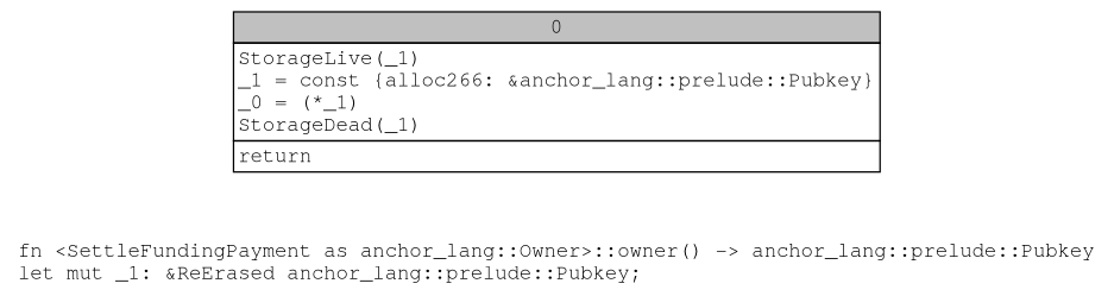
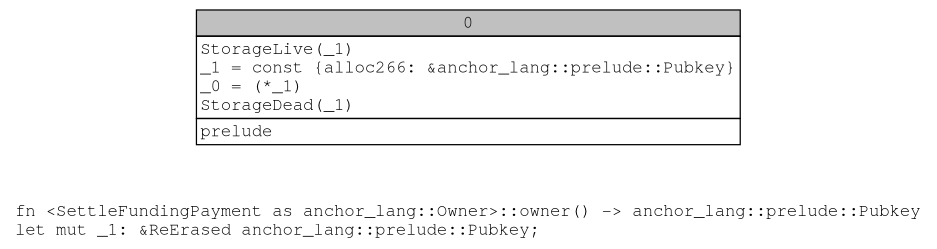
  digraph {
    fontname="Courier, monospace"
    label=<fn &lt;SettleFundingPayment as anchor_lang::Owner&gt;::owner() -&gt; anchor_lang::prelude::Pubkey<br align="left"/>let mut _1: &amp;ReErased anchor_lang::prelude::Pubkey;<br align="left"/>>
    rankdir=LR
-   n1 [fontname="Courier, monospace" label=<<table border="0" cellborder="1" cellspacing="0"><tr><td bgcolor="gray" align="center" colspan="1">0</td></tr><tr><td align="left" balign="left">StorageLive(_1)<br/>_1 = const {alloc266: &amp;anchor_lang::prelude::Pubkey}<br/>_0 = (*_1)<br/>StorageDead(_1)<br/></td></tr><tr><td align="left">return</td></tr></table>> shape=none]
+   n1 [fontname="Courier, monospace" label=<<table border="0" cellborder="1" cellspacing="0"><tr><td bgcolor="gray" align="center" colspan="1">0</td></tr><tr><td align="left" balign="left">StorageLive(_1)<br/>_1 = const {alloc266: &amp;anchor_lang::prelude::Pubkey}<br/>_0 = (*_1)<br/>StorageDead(_1)<br/></td></tr><tr><td align="left">prelude</td></tr></table>> shape=none]
  }
